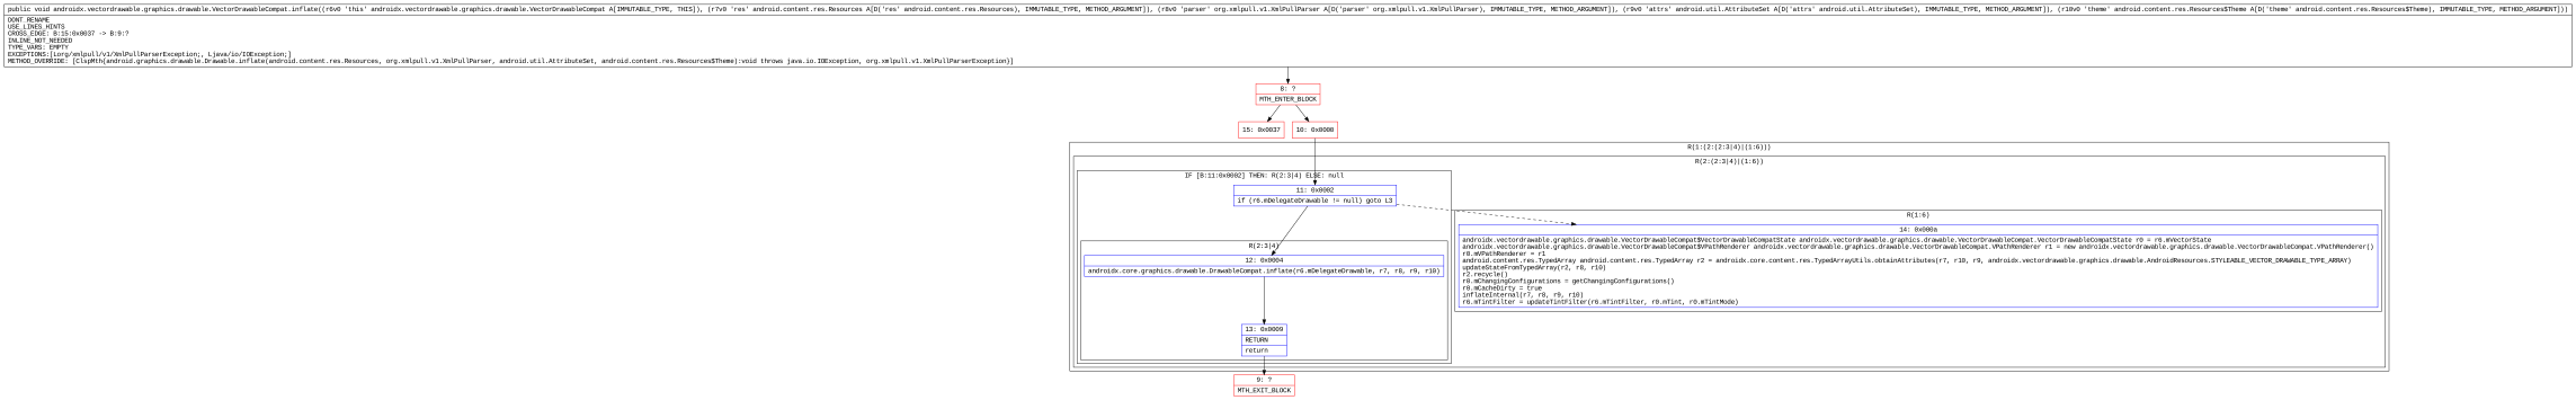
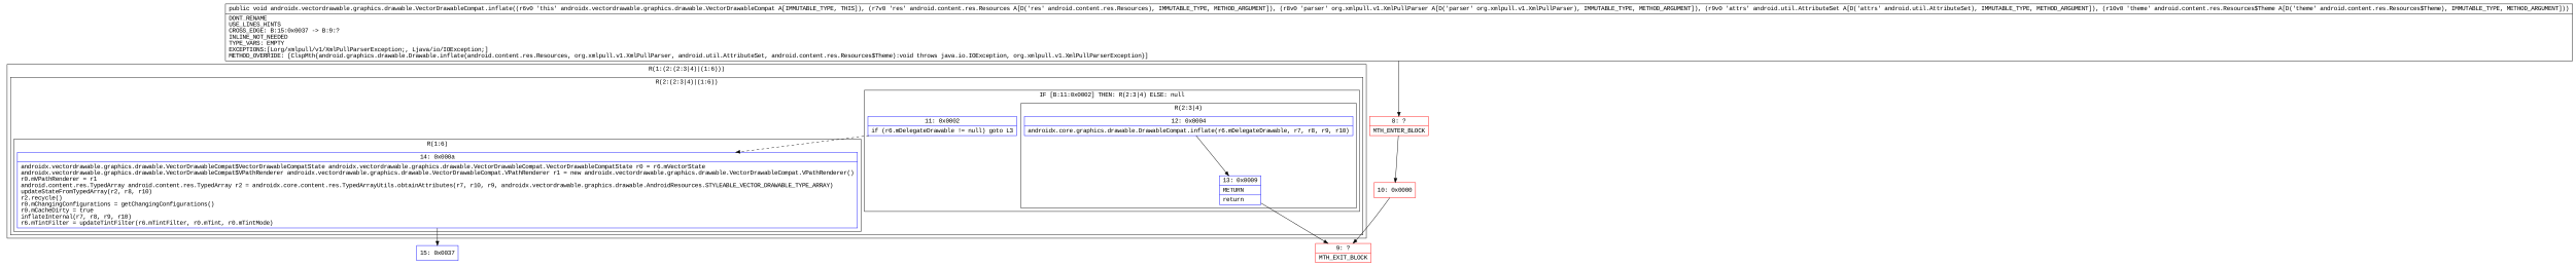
  digraph {
    fontname="Liberation Mono"
    node [color=blue fontname="Liberation Mono" shape=record]
    edge [fontname="Liberation Mono"]
    n1 [label="{12\:\ 0x0004|androidx.core.graphics.drawable.DrawableCompat.inflate(r6.mDelegateDrawable, r7, r8, r9, r10)\l}"]
    n2 [label="{13\:\ 0x0009|RETURN\l|return\l}"]
    n3 [label="{11\:\ 0x0002|if (r6.mDelegateDrawable != null) goto L3\l}"]
    n4 [label="{14\:\ 0x000a|androidx.vectordrawable.graphics.drawable.VectorDrawableCompat$VectorDrawableCompatState androidx.vectordrawable.graphics.drawable.VectorDrawableCompat.VectorDrawableCompatState r0 = r6.mVectorState\landroidx.vectordrawable.graphics.drawable.VectorDrawableCompat$VPathRenderer androidx.vectordrawable.graphics.drawable.VectorDrawableCompat.VPathRenderer r1 = new androidx.vectordrawable.graphics.drawable.VectorDrawableCompat.VPathRenderer()\lr0.mVPathRenderer = r1\landroid.content.res.TypedArray android.content.res.TypedArray r2 = androidx.core.content.res.TypedArrayUtils.obtainAttributes(r7, r10, r9, androidx.vectordrawable.graphics.drawable.AndroidResources.STYLEABLE_VECTOR_DRAWABLE_TYPE_ARRAY)\lupdateStateFromTypedArray(r2, r8, r10)\lr2.recycle()\lr0.mChangingConfigurations = getChangingConfigurations()\lr0.mCacheDirty = true\linflateInternal(r7, r8, r9, r10)\lr6.mTintFilter = updateTintFilter(r6.mTintFilter, r0.mTint, r0.mTintMode)\l}"]
    n5 [color=red label="{9\:\ ?|MTH_EXIT_BLOCK\l}"]
-   n6 [color=red label="{15\:\ 0x0037}"]
+   n6 [label="{15\:\ 0x0037}"]
    n7 [color=red label="{8\:\ ?|MTH_ENTER_BLOCK\l}"]
    n8 [color=red label="{10\:\ 0x0000}"]
    n9 [label="{public void androidx.vectordrawable.graphics.drawable.VectorDrawableCompat.inflate((r6v0 'this' androidx.vectordrawable.graphics.drawable.VectorDrawableCompat A[IMMUTABLE_TYPE, THIS]), (r7v0 'res' android.content.res.Resources A[D('res' android.content.res.Resources), IMMUTABLE_TYPE, METHOD_ARGUMENT]), (r8v0 'parser' org.xmlpull.v1.XmlPullParser A[D('parser' org.xmlpull.v1.XmlPullParser), IMMUTABLE_TYPE, METHOD_ARGUMENT]), (r9v0 'attrs' android.util.AttributeSet A[D('attrs' android.util.AttributeSet), IMMUTABLE_TYPE, METHOD_ARGUMENT]), (r10v0 'theme' android.content.res.Resources$Theme A[D('theme' android.content.res.Resources$Theme), IMMUTABLE_TYPE, METHOD_ARGUMENT]))  | DONT_RENAME\lUSE_LINES_HINTS\lCROSS_EDGE: B:15:0x0037 \-\> B:9:?\lINLINE_NOT_NEEDED\lTYPE_VARS: EMPTY\lEXCEPTIONS:[Lorg\/xmlpull\/v1\/XmlPullParserException;, Ljava\/io\/IOException;]\lMETHOD_OVERRIDE: [ClspMth\{android.graphics.drawable.Drawable.inflate(android.content.res.Resources, org.xmlpull.v1.XmlPullParser, android.util.AttributeSet, android.content.res.Resources$Theme):void throws java.io.IOException, org.xmlpull.v1.XmlPullParserException\}]\l}" color=""]
    subgraph cluster_1 {
      label="R(1:(2:(2:3|4)|(1:6)))"
      subgraph cluster_2 {
        label="R(2:(2:3|4)|(1:6))"
        subgraph cluster_3 {
          label="IF [B:11:0x0002] THEN: R(2:3|4) ELSE: null"
          n3
          subgraph cluster_4 {
            label="R(2:3|4)"
            n1
            n2
          }
        }
        subgraph cluster_5 {
          label="R(1:6)"
          n4
        }
      }
    }
    n1 -> n2
    n2 -> n5
-   n3 -> n1
    n3 -> n4 [style=dashed]
-   n7 -> n6
+   n4 -> n6
    n7 -> n8
-   n8 -> n3
+   n8 -> n5
    n9 -> n7
  }
